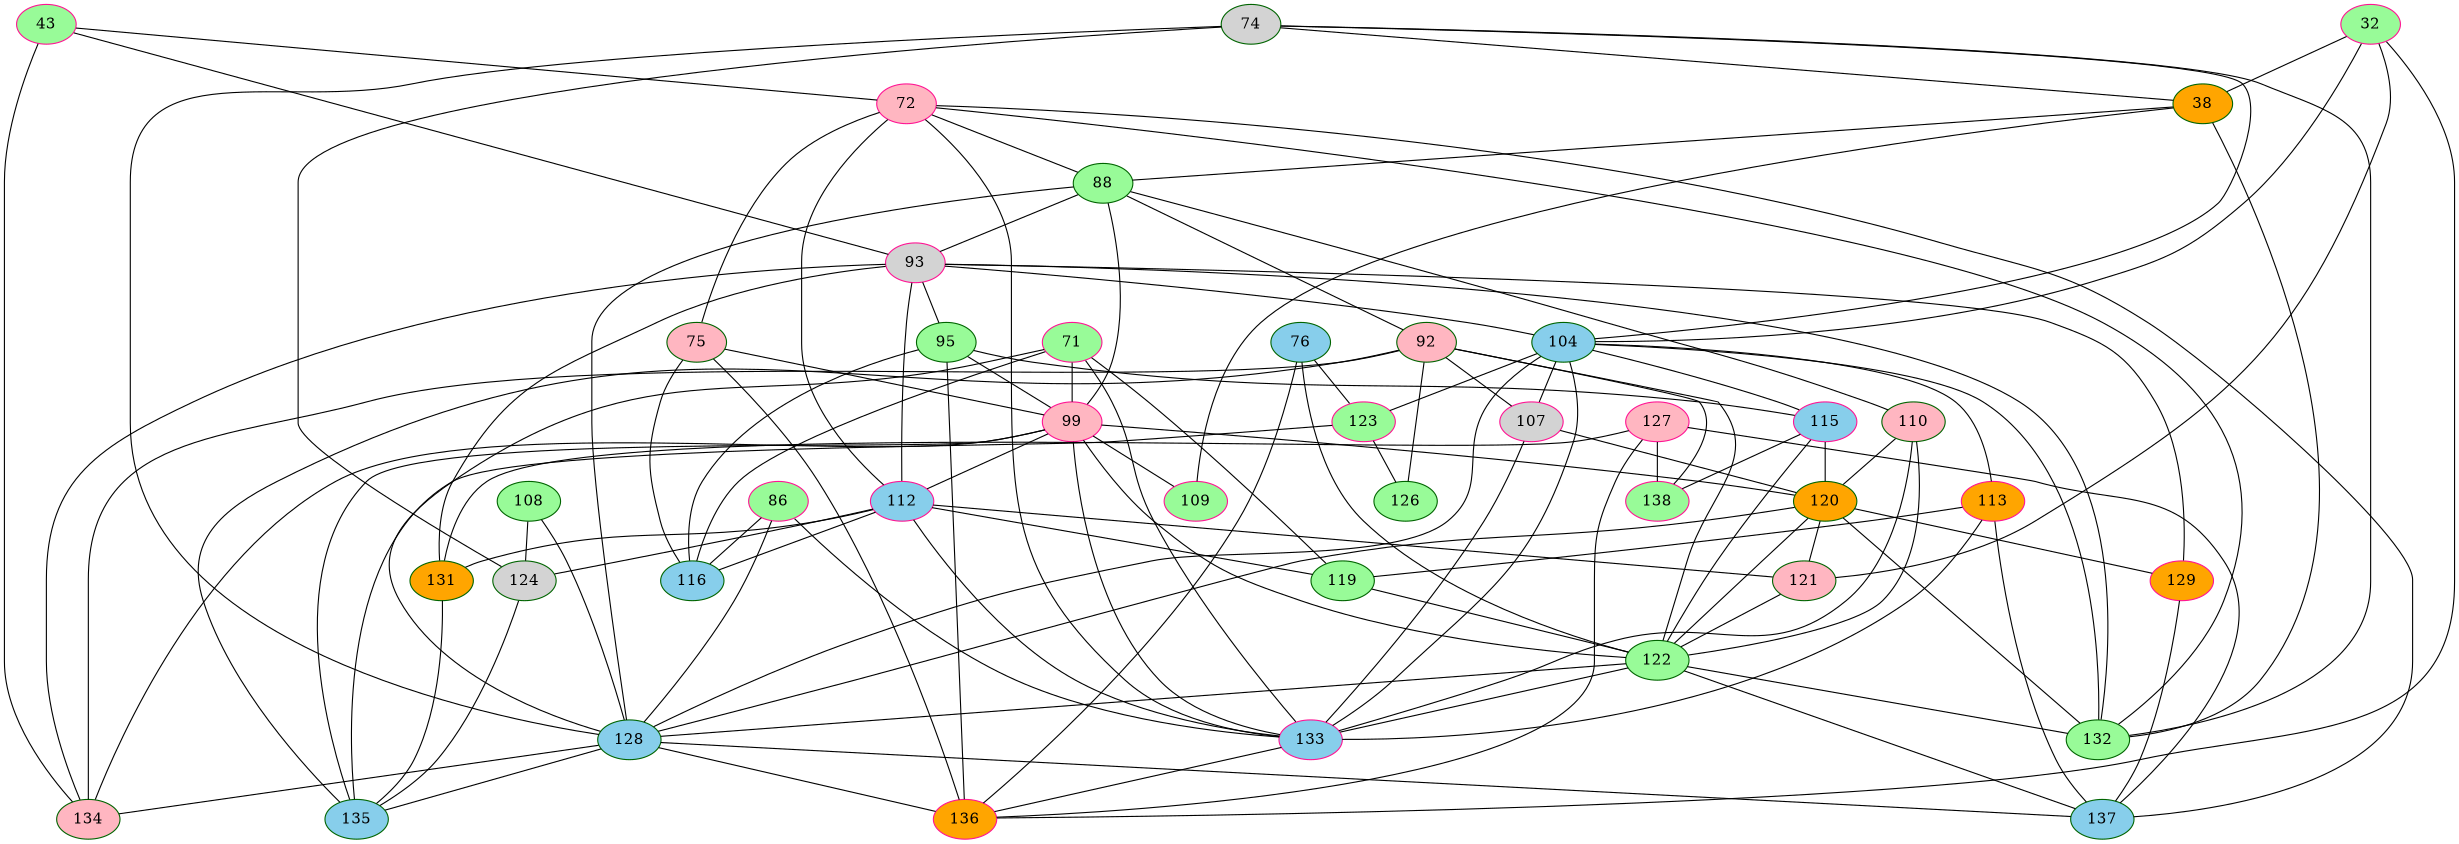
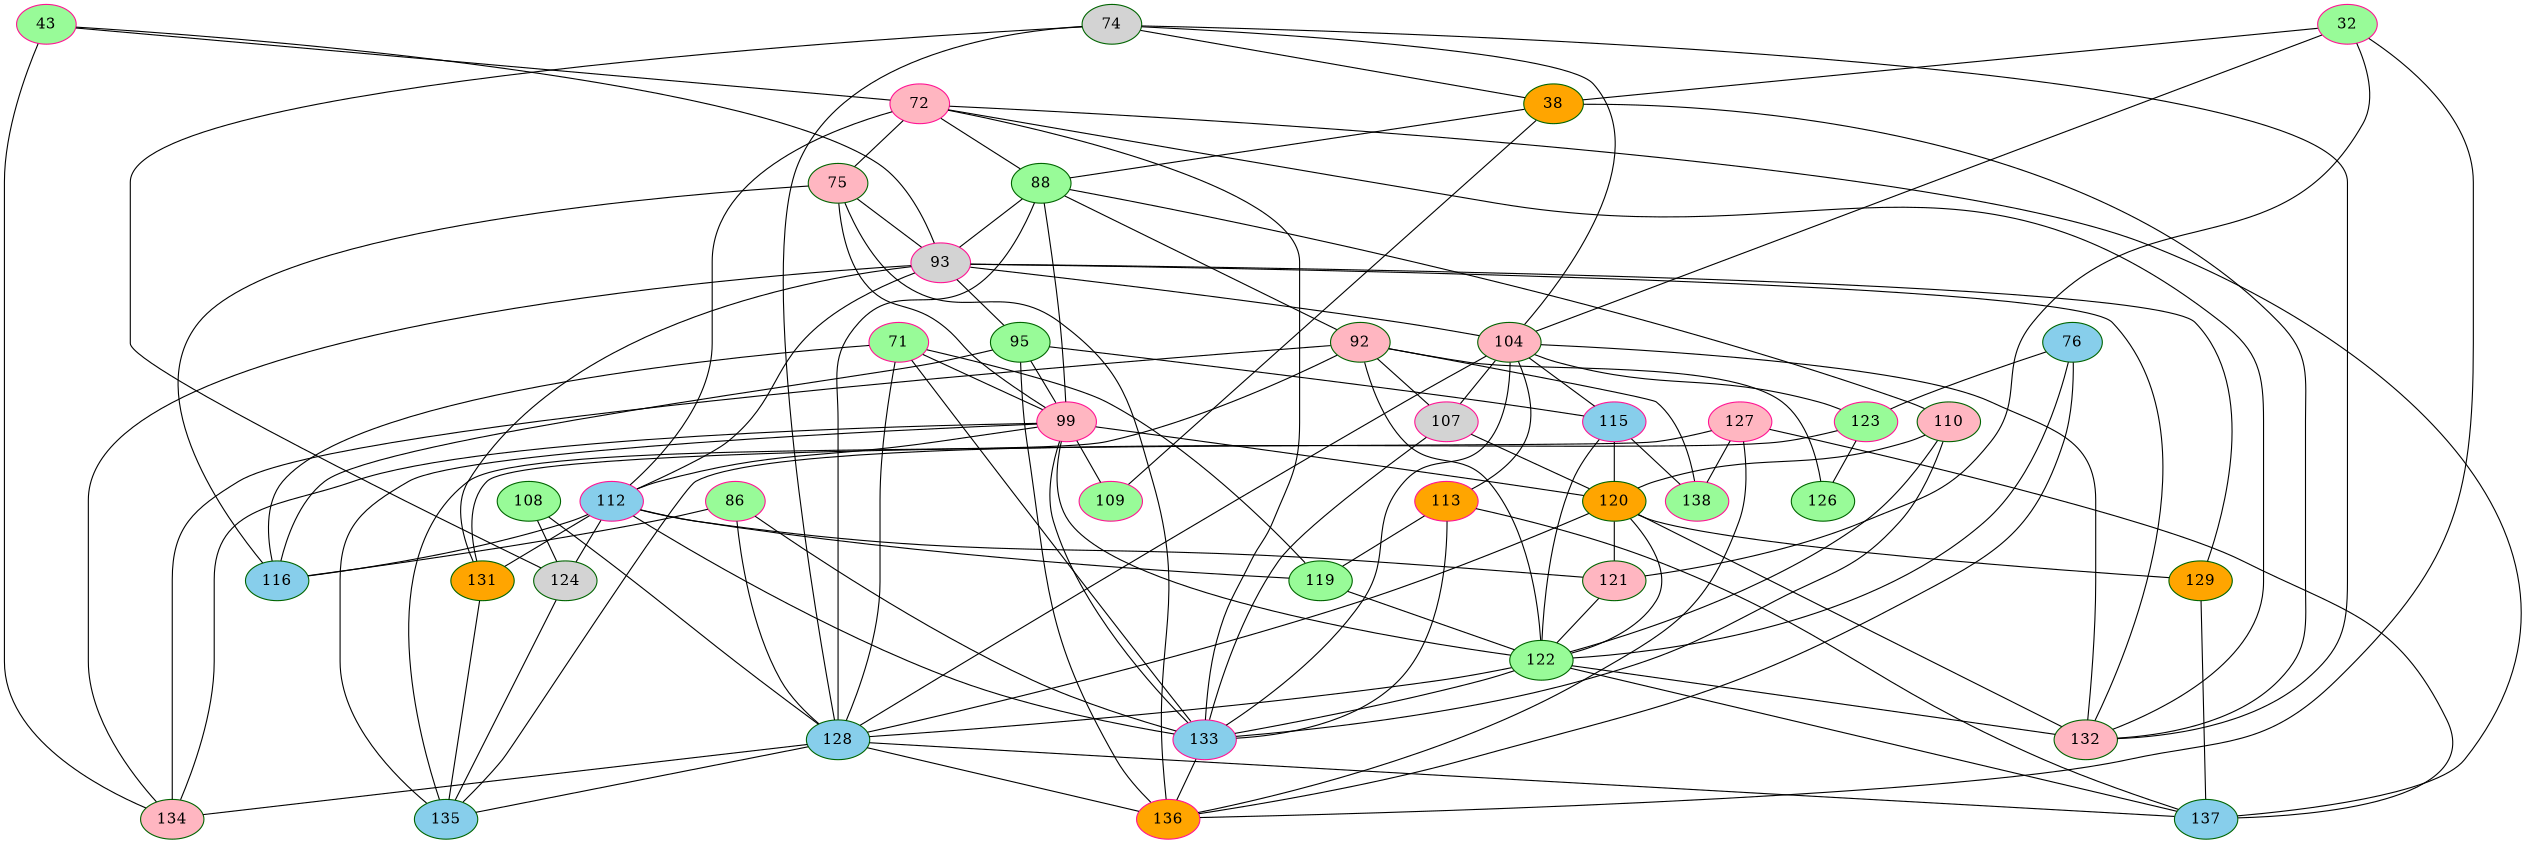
  graph {
    node [color=darkgreen fillcolor=palegreen style=filled]
    n1 [fillcolor=orange label=38 super="+48"]
    88 [super="+83+68"]
-   132 [super="+27+30+84"]
+   132 [fillcolor=lightpink super="+27+30+84"]
    109 [color=deeppink super="+39"]
    32 [color=deeppink]
-   104 [fillcolor=skyblue super="+18+85+89"]
+   104 [fillcolor=lightpink super="+18+85+89"]
    121 [fillcolor=lightpink super="+61"]
    136 [color=deeppink fillcolor=orange super="+4+17"]
    128 [fillcolor=skyblue super="+46+62+91+118"]
    133 [color=deeppink fillcolor=skyblue super="+130+90+106"]
    123 [color=deeppink]
    107 [color=deeppink fillcolor=lightgrey super="+23"]
    115 [color=deeppink fillcolor=skyblue super="+114"]
    113 [color=deeppink fillcolor=orange]
    122 [super="+117+103+111"]
    72 [color=deeppink fillcolor=lightpink super="+38+66"]
    75 [fillcolor=lightpink super="+60"]
    112 [color=deeppink fillcolor=skyblue super="+36+96"]
    137 [fillcolor=skyblue super="+51"]
    43 [color=deeppink]
    93 [color=deeppink fillcolor=lightgrey super="+79"]
    134 [fillcolor=lightpink super="+8+102"]
    95 [super="+80"]
-   129 [color=deeppink fillcolor=orange]
+   129 [fillcolor=orange]
    131 [fillcolor=orange super="+57"]
    71 [color=deeppink super="+41"]
    99 [color=deeppink fillcolor=lightpink super="+97"]
    116 [fillcolor=skyblue super="+22"]
    119
    135 [fillcolor=skyblue super="+125+65"]
    120 [fillcolor=orange super="+81+56"]
    92 [fillcolor=lightpink super="+82"]
    110 [fillcolor=lightpink]
    124 [fillcolor=lightgrey super="+35"]
    74 [fillcolor=lightgrey super="+9"]
    76 [fillcolor=skyblue]
    126
    86 [color=deeppink]
    138 [color=deeppink]
    108
    127 [color=deeppink fillcolor=lightpink]
    n1 -- 88 [weight=2]
    n1 -- 132 [weight=3]
    n1 -- 109 [weight=3]
    88 -- 128 [weight=3]
    88 -- 93
    88 -- 99
    88 -- 92 [weight=2]
    88 -- 110
    32 -- n1
    32 -- 104
    32 -- 121
    32 -- 136
    104 -- 132
    104 -- 128
    104 -- 133
    104 -- 123
    104 -- 107 [weight=3]
    104 -- 115
    104 -- 113
    121 -- 122
    128 -- 136
    128 -- 137 [weight=2]
    128 -- 134 [weight=2]
    128 -- 135
    133 -- 136
    123 -- 135
    123 -- 126
    107 -- 133
    107 -- 120
    115 -- 122
    115 -- 120
    115 -- 138 [weight=2]
    113 -- 133
    113 -- 137
    113 -- 119
    122 -- 132 [weight=4]
    122 -- 128 [weight=2]
    122 -- 133 [weight=3]
    122 -- 137
    72 -- 88 [weight=2]
    72 -- 132 [weight=2]
    72 -- 133 [weight=2]
    72 -- 75
    72 -- 112 [weight=6]
    72 -- 137 [weight=2]
    75 -- 136
+   75 -- 93 [weight=2]
    75 -- 99
    75 -- 116
    112 -- 121
    112 -- 133
    112 -- 131
    112 -- 116
    112 -- 119
    112 -- 124
    43 -- 72
    43 -- 93
    43 -- 134 [weight=2]
    93 -- 132
    93 -- 104
    93 -- 112
    93 -- 134
    93 -- 95
    93 -- 129
    93 -- 131 [weight=2]
    95 -- 136 [weight=2]
    95 -- 115
    95 -- 99
    95 -- 116
    129 -- 137
    131 -- 135 [weight=2]
    71 -- 128
    71 -- 133
    71 -- 99 [weight=2]
    71 -- 116
    71 -- 119
    99 -- 109 [weight=3]
    99 -- 133
    99 -- 122 [weight=2]
    99 -- 112
    99 -- 134
    99 -- 135 [weight=3]
    99 -- 120 [weight=4]
    119 -- 122
    120 -- 132 [weight=5]
    120 -- 121 [weight=3]
    120 -- 128 [weight=2]
    120 -- 122
    120 -- 129 [weight=2]
    92 -- 107
    92 -- 122 [weight=3]
    92 -- 134 [weight=2]
    92 -- 135 [weight=2]
    92 -- 126 [weight=3]
    92 -- 138
    110 -- 133
    110 -- 122
    110 -- 120
    124 -- 135
    74 -- n1
    74 -- 132 [weight=2]
    74 -- 104
    74 -- 128 [weight=2]
    74 -- 124 [weight=2]
    76 -- 136
    76 -- 123
    76 -- 122 [weight=2]
    86 -- 128
    86 -- 133
    86 -- 116 [weight=2]
    108 -- 128 [weight=2]
    108 -- 124 [weight=2]
    127 -- 136
    127 -- 137
    127 -- 131
    127 -- 138
  }
